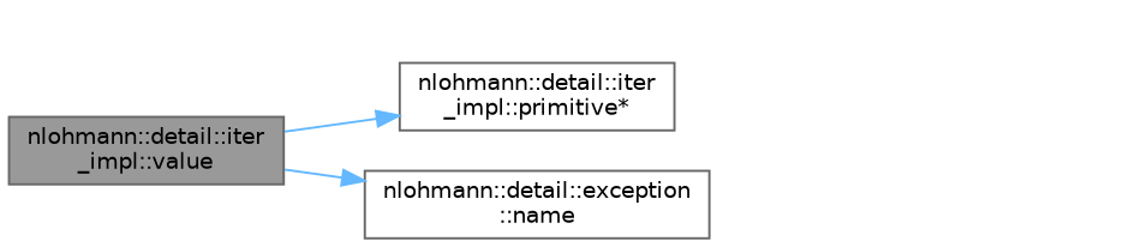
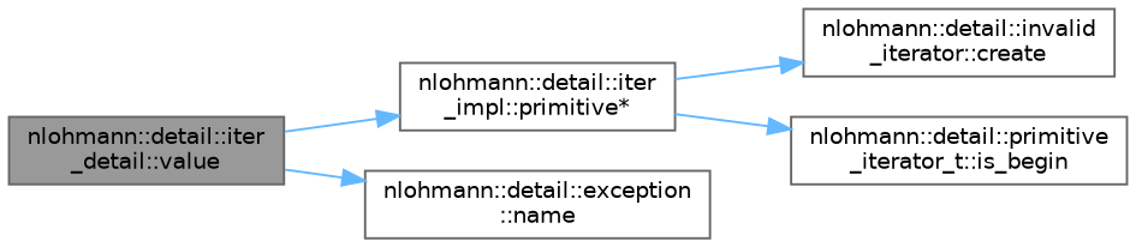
  digraph {
    rankdir=LR
    node [color=grey40 fillcolor=white fontname=Helvetica fontsize=10 shape=box style=filled]
    edge [color=steelblue1 fontname=Helvetica fontsize=10 labelfontname=Helvetica labelfontsize=10 style=solid]
-   n1 [color=gray40 fillcolor=grey60 fontcolor=black height=0.2 label="nlohmann::detail::iter\l_impl::value" width=0.4]
+   n1 [color=gray40 fillcolor=grey60 fontcolor=black height=0.2 label="nlohmann::detail::iter\l_detail::value" width=0.4]
    n2 [height=0.2 label="nlohmann::detail::iter\l_impl::primitive*" width=0.4]
    n3 [height=0.2 label="nlohmann::detail::exception\l::name" width=0.4]
+   n4 [height=0.2 label="nlohmann::detail::invalid\l_iterator::create" width=0.4]
+   n5 [height=0.2 label="nlohmann::detail::primitive\l_iterator_t::is_begin" width=0.4]
    n1 -> n2
    n1 -> n3
+   n2 -> n4
+   n2 -> n5
  }
